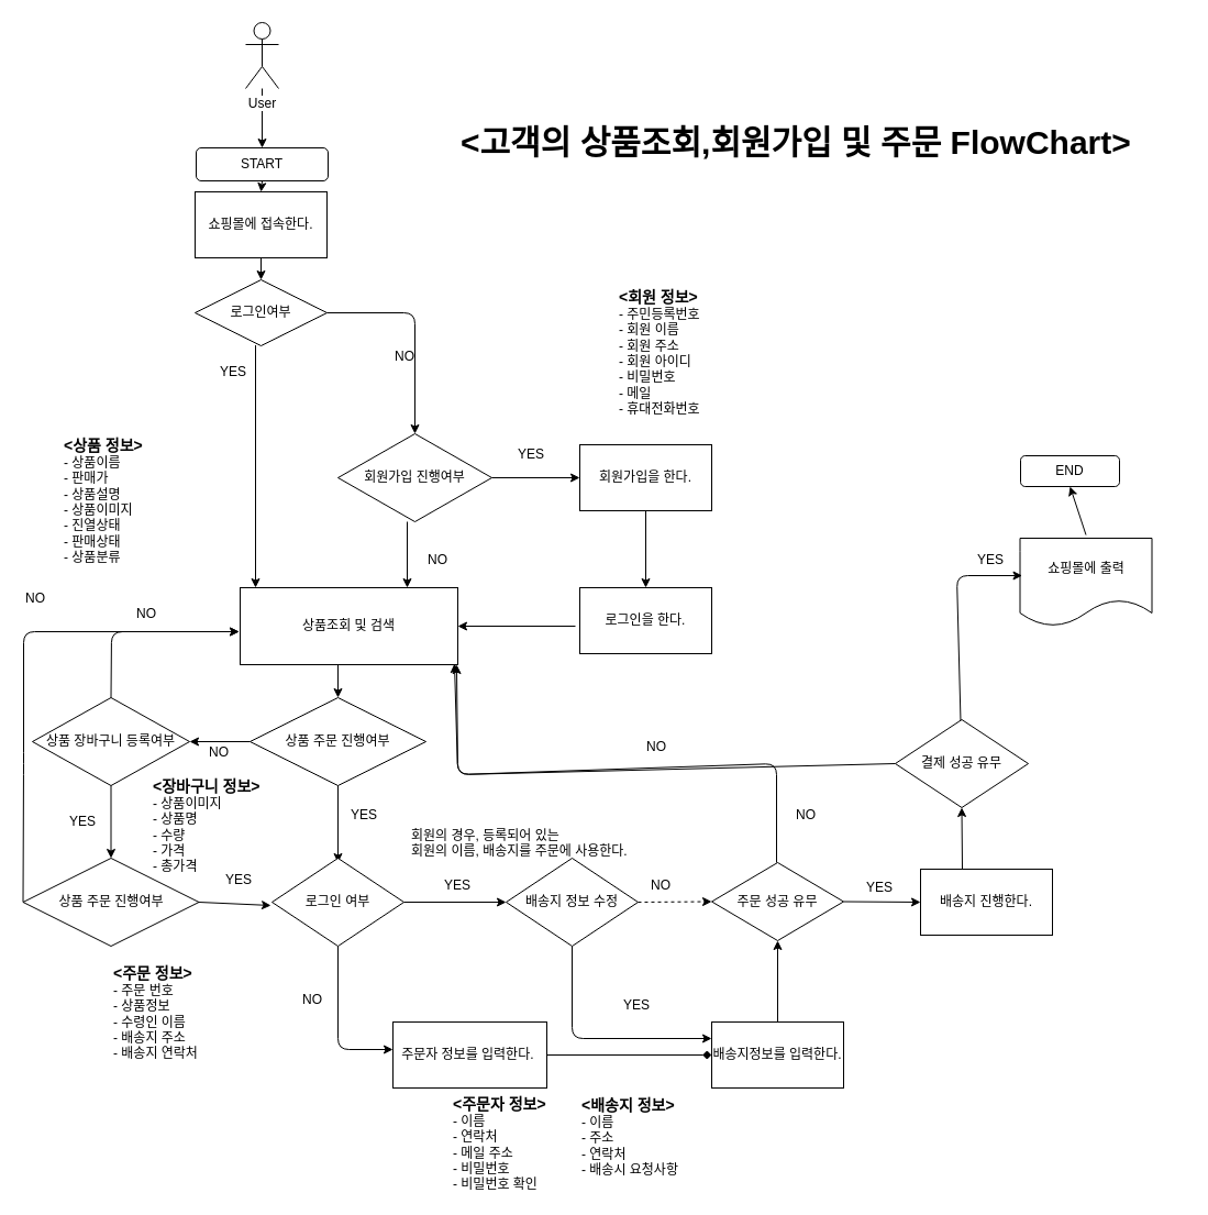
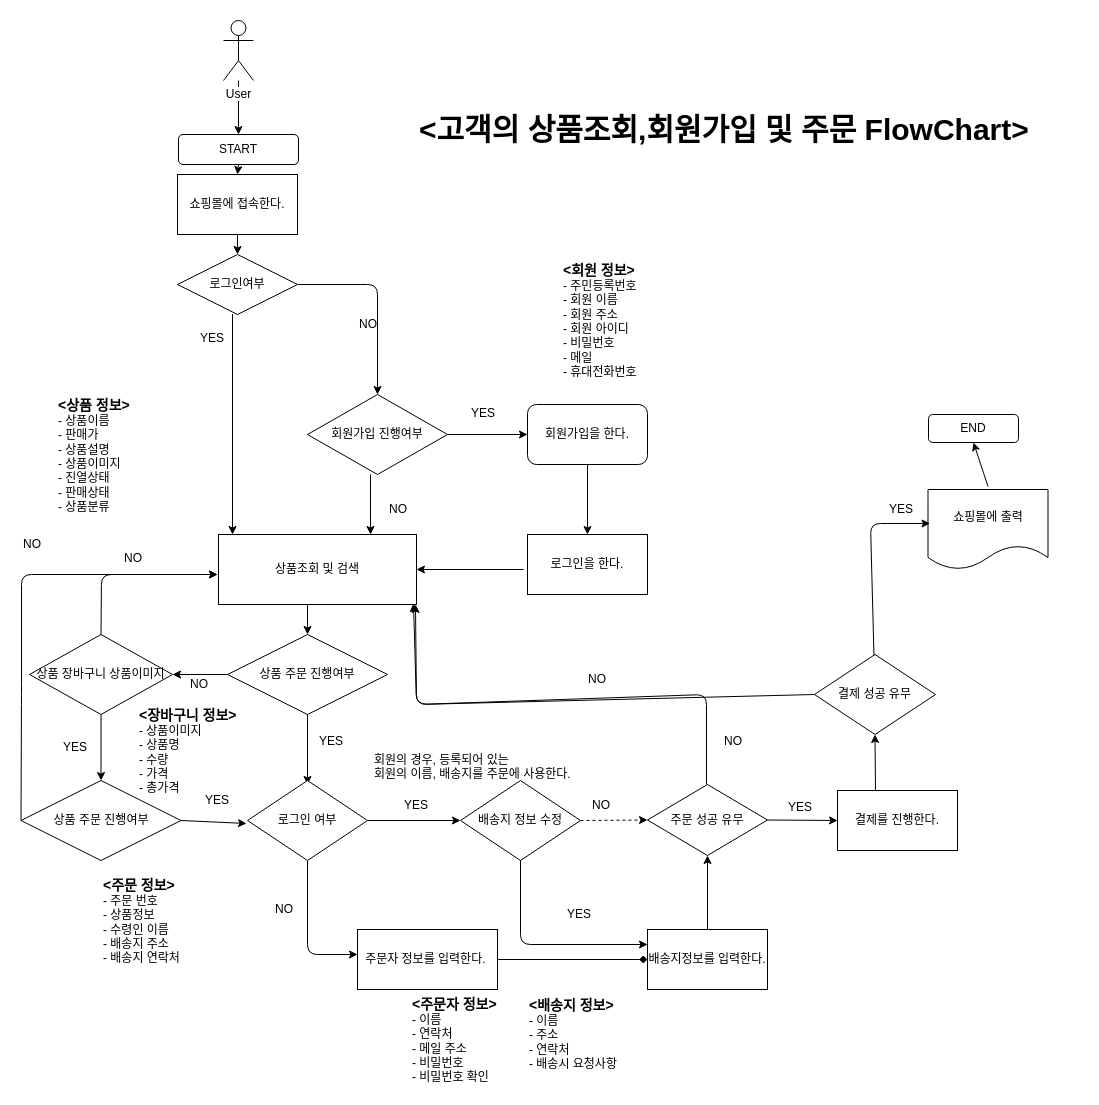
  <mxCell id="0" />
  <mxCell id="1" parent="0" />
  <mxCell id="2" value="" style="edgeStyle=orthogonalEdgeStyle;rounded=0;orthogonalLoop=1;jettySize=auto;html=1;entryX=0.5;entryY=0;entryDx=0;entryDy=0;" parent="1" source="3" target="58" edge="1"><mxGeometry relative="1" as="geometry"><mxPoint x="238" y="140" as="targetPoint" /></mxGeometry></mxCell>
  <mxCell id="3" value="User" style="shape=umlActor;verticalLabelPosition=bottom;labelBackgroundColor=#ffffff;verticalAlign=top;html=1;outlineConnect=0;" parent="1" vertex="1"><mxGeometry x="223" y="20" width="30" height="60" as="geometry" /></mxCell>
- <mxCell id="4" value="회원가입을 한다." style="rounded=0;whiteSpace=wrap;html=1;" parent="1" vertex="1"><mxGeometry x="527" y="404" width="120" height="60" as="geometry" /></mxCell>
+ <mxCell id="4" value="회원가입을 한다." style="whiteSpace=wrap;html=1;rounded=1;" parent="1" vertex="1"><mxGeometry x="527" y="404" width="120" height="60" as="geometry" /></mxCell>
  <mxCell id="5" value="로그인여부" style="rhombus;whiteSpace=wrap;html=1;" parent="1" vertex="1"><mxGeometry x="177" y="254" width="120" height="60" as="geometry" /></mxCell>
  <mxCell id="6" value="" style="endArrow=classic;html=1;exitX=1;exitY=0.5;exitDx=0;exitDy=0;" parent="1" source="5" edge="1"><mxGeometry width="50" height="50" relative="1" as="geometry"><mxPoint x="177" y="384" as="sourcePoint" /><mxPoint x="377" y="394" as="targetPoint" /><Array as="points"><mxPoint x="377" y="284" /></Array></mxGeometry></mxCell>
  <mxCell id="7" value="" style="endArrow=classic;html=1;exitX=1;exitY=0.5;exitDx=0;exitDy=0;" parent="1" edge="1"><mxGeometry width="50" height="50" relative="1" as="geometry"><mxPoint x="232" y="313.5" as="sourcePoint" /><mxPoint x="232" y="534" as="targetPoint" /></mxGeometry></mxCell>
  <mxCell id="8" value="YES" style="text;html=1;resizable=0;points=[];autosize=1;align=left;verticalAlign=top;spacingTop=-4;" parent="1" vertex="1"><mxGeometry x="198" y="328" width="40" height="20" as="geometry" /></mxCell>
  <mxCell id="9" value="NO" style="text;html=1;resizable=0;points=[];autosize=1;align=left;verticalAlign=top;spacingTop=-4;" parent="1" vertex="1"><mxGeometry x="357" y="314" width="30" height="20" as="geometry" /></mxCell>
  <mxCell id="10" value="" style="endArrow=classic;html=1;entryX=0.5;entryY=0;entryDx=0;entryDy=0;exitX=0.5;exitY=1;exitDx=0;exitDy=0;" parent="1" source="63" target="5" edge="1"><mxGeometry width="50" height="50" relative="1" as="geometry"><mxPoint x="237" y="233" as="sourcePoint" /><mxPoint x="277" y="214" as="targetPoint" /></mxGeometry></mxCell>
  <mxCell id="11" value="회원가입 진행여부" style="rhombus;whiteSpace=wrap;html=1;" parent="1" vertex="1"><mxGeometry x="307" y="394" width="140" height="80" as="geometry" /></mxCell>
  <mxCell id="12" value="" style="endArrow=classic;html=1;exitX=1;exitY=0.5;exitDx=0;exitDy=0;entryX=0;entryY=0.5;entryDx=0;entryDy=0;" parent="1" source="11" target="4" edge="1"><mxGeometry width="50" height="50" relative="1" as="geometry"><mxPoint x="447" y="454" as="sourcePoint" /><mxPoint x="497" y="404" as="targetPoint" /></mxGeometry></mxCell>
  <mxCell id="13" value="YES" style="text;html=1;resizable=0;points=[];autosize=1;align=left;verticalAlign=top;spacingTop=-4;" parent="1" vertex="1"><mxGeometry x="469" y="403" width="40" height="20" as="geometry" /></mxCell>
  <mxCell id="14" value="" style="endArrow=classic;html=1;exitX=0.45;exitY=1;exitDx=0;exitDy=0;exitPerimeter=0;" parent="1" source="11" edge="1"><mxGeometry width="50" height="50" relative="1" as="geometry"><mxPoint x="177" y="544" as="sourcePoint" /><mxPoint x="370" y="534" as="targetPoint" /></mxGeometry></mxCell>
  <mxCell id="15" value="NO" style="text;html=1;resizable=0;points=[];autosize=1;align=left;verticalAlign=top;spacingTop=-4;" parent="1" vertex="1"><mxGeometry x="387" y="499" width="30" height="20" as="geometry" /></mxCell>
  <mxCell id="16" value="상품조회 및 검색" style="rounded=0;whiteSpace=wrap;html=1;" parent="1" vertex="1"><mxGeometry x="218" y="534" width="198" height="70" as="geometry" /></mxCell>
  <mxCell id="17" value="로그인을 한다." style="rounded=0;whiteSpace=wrap;html=1;" parent="1" vertex="1"><mxGeometry x="527" y="534" width="120" height="60" as="geometry" /></mxCell>
  <mxCell id="18" value="" style="endArrow=classic;html=1;exitX=0.5;exitY=1;exitDx=0;exitDy=0;entryX=0.5;entryY=0;entryDx=0;entryDy=0;" parent="1" source="4" target="17" edge="1"><mxGeometry width="50" height="50" relative="1" as="geometry"><mxPoint x="587" y="489" as="sourcePoint" /><mxPoint x="637" y="439" as="targetPoint" /></mxGeometry></mxCell>
  <mxCell id="19" value="" style="endArrow=classic;html=1;entryX=1;entryY=0.5;entryDx=0;entryDy=0;" parent="1" target="16" edge="1"><mxGeometry width="50" height="50" relative="1" as="geometry"><mxPoint x="523" y="569" as="sourcePoint" /><mxPoint x="577" y="534" as="targetPoint" /></mxGeometry></mxCell>
  <mxCell id="20" value="상품 주문 진행여부" style="rhombus;whiteSpace=wrap;html=1;" parent="1" vertex="1"><mxGeometry x="227" y="634" width="160" height="80" as="geometry" /></mxCell>
  <mxCell id="21" value="" style="endArrow=classic;html=1;entryX=0.5;entryY=0;entryDx=0;entryDy=0;" parent="1" target="20" edge="1"><mxGeometry width="50" height="50" relative="1" as="geometry"><mxPoint x="307" y="604" as="sourcePoint" /><mxPoint x="357" y="594" as="targetPoint" /></mxGeometry></mxCell>
  <mxCell id="22" value="" style="endArrow=classic;html=1;exitX=0.5;exitY=1;exitDx=0;exitDy=0;entryX=0.5;entryY=0;entryDx=0;entryDy=0;" parent="1" source="20" edge="1"><mxGeometry width="50" height="50" relative="1" as="geometry"><mxPoint x="327" y="744" as="sourcePoint" /><mxPoint x="307" y="784" as="targetPoint" /></mxGeometry></mxCell>
  <mxCell id="23" value="YES" style="text;html=1;resizable=0;points=[];autosize=1;align=left;verticalAlign=top;spacingTop=-4;" parent="1" vertex="1"><mxGeometry x="317" y="731" width="40" height="20" as="geometry" /></mxCell>
  <mxCell id="24" value="" style="endArrow=classic;html=1;entryX=1;entryY=0.5;entryDx=0;entryDy=0;exitX=0;exitY=0.5;exitDx=0;exitDy=0;" parent="1" source="20" target="26" edge="1"><mxGeometry width="50" height="50" relative="1" as="geometry"><mxPoint x="387" y="674" as="sourcePoint" /><mxPoint x="447" y="674" as="targetPoint" /></mxGeometry></mxCell>
  <mxCell id="25" value="NO" style="text;html=1;resizable=0;points=[];autosize=1;align=left;verticalAlign=top;spacingTop=-4;" parent="1" vertex="1"><mxGeometry x="188" y="674" width="30" height="20" as="geometry" /></mxCell>
- <mxCell id="26" value="상품 장바구니 등록여부" style="rhombus;whiteSpace=wrap;html=1;" parent="1" vertex="1"><mxGeometry x="29" y="634" width="143" height="80" as="geometry" /></mxCell>
+ <mxCell id="26" value="상품 장바구니 상품이미지" style="rhombus;whiteSpace=wrap;html=1;" parent="1" vertex="1"><mxGeometry x="29" y="634" width="143" height="80" as="geometry" /></mxCell>
  <mxCell id="27" value="" style="endArrow=classic;html=1;exitX=0.5;exitY=0;exitDx=0;exitDy=0;" parent="1" source="26" edge="1"><mxGeometry width="50" height="50" relative="1" as="geometry"><mxPoint x="87" y="634" as="sourcePoint" /><mxPoint x="217" y="574" as="targetPoint" /><Array as="points"><mxPoint x="101" y="574" /></Array></mxGeometry></mxCell>
  <mxCell id="28" value="NO" style="text;html=1;resizable=0;points=[];autosize=1;align=left;verticalAlign=top;spacingTop=-4;" parent="1" vertex="1"><mxGeometry x="122" y="548" width="30" height="20" as="geometry" /></mxCell>
  <mxCell id="29" value="상품 주문 진행여부" style="rhombus;whiteSpace=wrap;html=1;" parent="1" vertex="1"><mxGeometry x="20.5" y="780" width="160" height="80" as="geometry" /></mxCell>
  <mxCell id="30" value="" style="endArrow=classic;html=1;exitX=0.5;exitY=1;exitDx=0;exitDy=0;entryX=0.5;entryY=0;entryDx=0;entryDy=0;" parent="1" source="26" target="29" edge="1"><mxGeometry width="50" height="50" relative="1" as="geometry"><mxPoint x="17" y="934" as="sourcePoint" /><mxPoint x="67" y="884" as="targetPoint" /></mxGeometry></mxCell>
  <mxCell id="31" value="YES" style="text;html=1;resizable=0;points=[];autosize=1;align=left;verticalAlign=top;spacingTop=-4;" parent="1" vertex="1"><mxGeometry x="60.5" y="737" width="40" height="20" as="geometry" /></mxCell>
  <mxCell id="32" value="" style="endArrow=classic;html=1;exitX=1;exitY=0.5;exitDx=0;exitDy=0;" parent="1" source="29" edge="1"><mxGeometry width="50" height="50" relative="1" as="geometry"><mxPoint x="177" y="834" as="sourcePoint" /><mxPoint x="246" y="823" as="targetPoint" /></mxGeometry></mxCell>
  <mxCell id="33" value="YES&lt;br&gt;&lt;br&gt;" style="text;html=1;resizable=0;points=[];autosize=1;align=left;verticalAlign=top;spacingTop=-4;" parent="1" vertex="1"><mxGeometry x="203" y="790" width="40" height="30" as="geometry" /></mxCell>
  <mxCell id="34" value="" style="endArrow=classic;html=1;exitX=0;exitY=0.5;exitDx=0;exitDy=0;" parent="1" source="29" edge="1"><mxGeometry width="50" height="50" relative="1" as="geometry"><mxPoint x="10.5" y="820" as="sourcePoint" /><mxPoint x="217" y="574" as="targetPoint" /><Array as="points"><mxPoint x="21" y="694" /><mxPoint x="21" y="574" /></Array></mxGeometry></mxCell>
  <mxCell id="35" value="NO&lt;br&gt;&lt;br&gt;" style="text;html=1;resizable=0;points=[];autosize=1;align=left;verticalAlign=top;spacingTop=-4;" parent="1" vertex="1"><mxGeometry x="20.5" y="534" width="30" height="30" as="geometry" /></mxCell>
  <mxCell id="36" value="로그인 여부" style="rhombus;whiteSpace=wrap;html=1;" parent="1" vertex="1"><mxGeometry x="247" y="780" width="120" height="80" as="geometry" /></mxCell>
  <mxCell id="37" value="" style="endArrow=classic;html=1;exitX=1;exitY=0.5;exitDx=0;exitDy=0;entryX=0;entryY=0.5;entryDx=0;entryDy=0;" parent="1" source="36" target="48" edge="1"><mxGeometry width="50" height="50" relative="1" as="geometry"><mxPoint x="362" y="830" as="sourcePoint" /><mxPoint x="467" y="820" as="targetPoint" /></mxGeometry></mxCell>
  <mxCell id="38" value="YES" style="text;html=1;resizable=0;points=[];autosize=1;align=left;verticalAlign=top;spacingTop=-4;" parent="1" vertex="1"><mxGeometry x="402" y="795" width="40" height="20" as="geometry" /></mxCell>
  <mxCell id="39" value="회원의 경우, 등록되어 있는&amp;nbsp;&lt;br&gt;회원의 이름, 배송지를 주문에 사용한다.&lt;br&gt;" style="text;html=1;resizable=0;points=[];autosize=1;align=left;verticalAlign=top;spacingTop=-4;" parent="1" vertex="1"><mxGeometry x="372" y="750" width="230" height="30" as="geometry" /></mxCell>
- <mxCell id="40" value="배송지 진행한다." style="rounded=0;whiteSpace=wrap;html=1;" parent="1" vertex="1"><mxGeometry x="837" y="790" width="120" height="60" as="geometry" /></mxCell>
+ <mxCell id="40" value="결제를 진행한다." style="rounded=0;whiteSpace=wrap;html=1;" parent="1" vertex="1"><mxGeometry x="837" y="790" width="120" height="60" as="geometry" /></mxCell>
  <mxCell id="41" value="" style="endArrow=classic;html=1;exitX=1;exitY=0.5;exitDx=0;exitDy=0;" parent="1" source="68" edge="1"><mxGeometry width="50" height="50" relative="1" as="geometry"><mxPoint x="767" y="820" as="sourcePoint" /><mxPoint x="837" y="820" as="targetPoint" /></mxGeometry></mxCell>
  <mxCell id="42" value="" style="endArrow=classic;html=1;exitX=0.5;exitY=1;exitDx=0;exitDy=0;" parent="1" source="36" edge="1"><mxGeometry width="50" height="50" relative="1" as="geometry"><mxPoint x="297" y="884" as="sourcePoint" /><mxPoint x="357" y="954" as="targetPoint" /><Array as="points"><mxPoint x="307" y="954" /></Array></mxGeometry></mxCell>
  <mxCell id="43" value="NO&lt;br&gt;&lt;br&gt;" style="text;html=1;resizable=0;points=[];autosize=1;align=left;verticalAlign=top;spacingTop=-4;" parent="1" vertex="1"><mxGeometry x="273" y="899" width="30" height="30" as="geometry" /></mxCell>
  <mxCell id="44" value="배송지정보를 입력한다." style="rounded=0;whiteSpace=wrap;html=1;" parent="1" vertex="1"><mxGeometry x="647" y="929" width="120" height="60" as="geometry" /></mxCell>
  <mxCell id="45" value="" style="endArrow=classic;html=1;entryX=0.5;entryY=1;entryDx=0;entryDy=0;" parent="1" target="68" edge="1"><mxGeometry width="50" height="50" relative="1" as="geometry"><mxPoint x="707" y="929" as="sourcePoint" /><mxPoint x="707" y="850" as="targetPoint" /></mxGeometry></mxCell>
  <mxCell id="46" value="&lt;font style=&quot;font-size: 14px&quot;&gt;&lt;b&gt;&amp;lt;주문자 정보&amp;gt;&lt;/b&gt;&lt;/font&gt;&lt;br&gt;- 이름&lt;br&gt;- 연락처&lt;br&gt;- 메일 주소&lt;br&gt;- 비밀번호&lt;br&gt;- 비밀번호 확인&lt;br&gt;" style="text;html=1;resizable=0;points=[];autosize=1;align=left;verticalAlign=top;spacingTop=-4;" parent="1" vertex="1"><mxGeometry x="410" y="993" width="110" height="90" as="geometry" /></mxCell>
  <mxCell id="47" value="&lt;font style=&quot;font-size: 14px&quot;&gt;&lt;b&gt;&amp;lt;배송지 정보&amp;gt;&lt;/b&gt;&lt;/font&gt;&lt;br&gt;- 이름&lt;br&gt;- 주소&lt;br&gt;- 연락처&lt;br&gt;- 배송시 요청사항&lt;br&gt;" style="text;html=1;resizable=0;points=[];autosize=1;align=left;verticalAlign=top;spacingTop=-4;" parent="1" vertex="1"><mxGeometry x="527" y="994" width="110" height="70" as="geometry" /></mxCell>
  <mxCell id="48" value="배송지 정보 수정" style="rhombus;whiteSpace=wrap;html=1;" parent="1" vertex="1"><mxGeometry x="460" y="780" width="120" height="80" as="geometry" /></mxCell>
  <mxCell id="49" value="&lt;span&gt;주문자 정보를 입력한다.&amp;nbsp;&lt;/span&gt;" style="rounded=0;whiteSpace=wrap;html=1;" parent="1" vertex="1"><mxGeometry x="357" y="929" width="140" height="60" as="geometry" /></mxCell>
  <mxCell id="50" value="" style="endArrow=diamond;html=1;exitX=1;exitY=0.5;exitDx=0;exitDy=0;entryX=0;entryY=0.5;entryDx=0;entryDy=0;" parent="1" source="49" target="44" edge="1"><mxGeometry width="50" height="50" relative="1" as="geometry"><mxPoint x="495" y="974" as="sourcePoint" /><mxPoint x="545" y="924" as="targetPoint" /></mxGeometry></mxCell>
  <mxCell id="51" value="" style="endArrow=classic;html=1;exitX=0.5;exitY=1;exitDx=0;exitDy=0;entryX=0;entryY=0.25;entryDx=0;entryDy=0;" parent="1" source="48" target="44" edge="1"><mxGeometry width="50" height="50" relative="1" as="geometry"><mxPoint x="502" y="875" as="sourcePoint" /><mxPoint x="643" y="938" as="targetPoint" /><Array as="points"><mxPoint x="520" y="944" /></Array></mxGeometry></mxCell>
  <mxCell id="52" value="" style="endArrow=classic;html=1;entryX=0;entryY=0.5;entryDx=0;entryDy=0;exitX=1;exitY=0.5;exitDx=0;exitDy=0;dashed=1;" parent="1" source="48" target="68" edge="1"><mxGeometry width="50" height="50" relative="1" as="geometry"><mxPoint x="562" y="830" as="sourcePoint" /><mxPoint x="647" y="820" as="targetPoint" /></mxGeometry></mxCell>
  <mxCell id="53" value="NO&lt;br&gt;&lt;br&gt;" style="text;html=1;resizable=0;points=[];autosize=1;align=left;verticalAlign=top;spacingTop=-4;" parent="1" vertex="1"><mxGeometry x="589.5" y="795" width="30" height="30" as="geometry" /></mxCell>
  <mxCell id="54" value="YES&lt;br&gt;&lt;br&gt;" style="text;html=1;resizable=0;points=[];autosize=1;align=left;verticalAlign=top;spacingTop=-4;" parent="1" vertex="1"><mxGeometry x="565" y="904" width="40" height="30" as="geometry" /></mxCell>
  <mxCell id="55" value="&lt;font style=&quot;font-size: 30px&quot;&gt;&lt;b&gt;&amp;lt;고객의 상품조회,회원가입 및 주문 FlowChart&amp;gt;&lt;/b&gt;&lt;/font&gt;" style="text;html=1;resizable=0;points=[];autosize=1;align=left;verticalAlign=top;spacingTop=-4;fontSize=30;" parent="1" vertex="1"><mxGeometry x="417" y="109" width="660" height="40" as="geometry" /></mxCell>
  <mxCell id="56" value="결제 성공 유무" style="rhombus;whiteSpace=wrap;html=1;" parent="1" vertex="1"><mxGeometry x="814" y="654" width="121" height="80" as="geometry" /></mxCell>
  <mxCell id="57" value="" style="endArrow=classic;html=1;exitX=0.5;exitY=0;exitDx=0;exitDy=0;entryX=0.5;entryY=1;entryDx=0;entryDy=0;" parent="1" target="56" edge="1"><mxGeometry width="50" height="50" relative="1" as="geometry"><mxPoint x="875" y="790" as="sourcePoint" /><mxPoint x="944" y="744" as="targetPoint" /></mxGeometry></mxCell>
  <mxCell id="58" value="START" style="rounded=1;whiteSpace=wrap;html=1;" parent="1" vertex="1"><mxGeometry x="178" y="134" width="120" height="30" as="geometry" /></mxCell>
  <mxCell id="59" value="END" style="rounded=1;whiteSpace=wrap;html=1;" parent="1" vertex="1"><mxGeometry x="928" y="414" width="90" height="28" as="geometry" /></mxCell>
  <mxCell id="60" value="쇼핑몰에 출력" style="shape=document;whiteSpace=wrap;html=1;boundedLbl=1;" parent="1" vertex="1"><mxGeometry x="927.5" y="489" width="120" height="80" as="geometry" /></mxCell>
  <mxCell id="61" value="" style="endArrow=classic;html=1;entryX=0.017;entryY=0.425;entryDx=0;entryDy=0;entryPerimeter=0;" parent="1" source="56" target="60" edge="1"><mxGeometry width="50" height="50" relative="1" as="geometry"><mxPoint x="838" y="526" as="sourcePoint" /><mxPoint x="888" y="496" as="targetPoint" /><Array as="points"><mxPoint x="870" y="523" /></Array></mxGeometry></mxCell>
  <mxCell id="62" value="YES" style="text;html=1;resizable=0;points=[];autosize=1;align=left;verticalAlign=top;spacingTop=-4;" parent="1" vertex="1"><mxGeometry x="886.5" y="499" width="40" height="20" as="geometry" /></mxCell>
  <mxCell id="63" value="쇼핑몰에 접속한다." style="rounded=0;whiteSpace=wrap;html=1;" parent="1" vertex="1"><mxGeometry x="177" y="174" width="120" height="60" as="geometry" /></mxCell>
  <mxCell id="64" value="" style="endArrow=classic;html=1;exitX=0.5;exitY=1;exitDx=0;exitDy=0;entryX=0.5;entryY=0;entryDx=0;entryDy=0;dashed=1;" parent="1" source="58" target="63" edge="1"><mxGeometry width="50" height="50" relative="1" as="geometry"><mxPoint x="226" y="194" as="sourcePoint" /><mxPoint x="276" y="144" as="targetPoint" /></mxGeometry></mxCell>
  <mxCell id="65" value="" style="endArrow=classic;html=1;entryX=0.5;entryY=1;entryDx=0;entryDy=0;" parent="1" target="59" edge="1"><mxGeometry width="50" height="50" relative="1" as="geometry"><mxPoint x="987.5" y="486" as="sourcePoint" /><mxPoint x="1037.5" y="436" as="targetPoint" /></mxGeometry></mxCell>
  <mxCell id="66" value="" style="endArrow=classic;html=1;exitX=0;exitY=0.5;exitDx=0;exitDy=0;" parent="1" source="56" edge="1"><mxGeometry width="50" height="50" relative="1" as="geometry"><mxPoint x="776" y="694" as="sourcePoint" /><mxPoint x="413" y="603" as="targetPoint" /><Array as="points"><mxPoint x="416" y="704" /></Array></mxGeometry></mxCell>
  <mxCell id="67" value="NO" style="text;html=1;resizable=0;points=[];autosize=1;align=left;verticalAlign=top;spacingTop=-4;" parent="1" vertex="1"><mxGeometry x="586" y="669" width="30" height="20" as="geometry" /></mxCell>
  <mxCell id="68" value="주문 성공 유무" style="rhombus;whiteSpace=wrap;html=1;" parent="1" vertex="1"><mxGeometry x="647" y="784" width="120" height="71" as="geometry" /></mxCell>
  <mxCell id="69" value="YES" style="text;html=1;resizable=0;points=[];autosize=1;align=left;verticalAlign=top;spacingTop=-4;" parent="1" vertex="1"><mxGeometry x="786" y="797" width="40" height="20" as="geometry" /></mxCell>
  <mxCell id="70" value="" style="endArrow=classic;html=1;" parent="1" edge="1"><mxGeometry width="50" height="50" relative="1" as="geometry"><mxPoint x="706" y="784" as="sourcePoint" /><mxPoint x="415" y="604" as="targetPoint" /><Array as="points"><mxPoint x="706" y="694" /><mxPoint x="416" y="704" /></Array></mxGeometry></mxCell>
  <mxCell id="71" value="NO" style="text;html=1;resizable=0;points=[];autosize=1;align=left;verticalAlign=top;spacingTop=-4;" parent="1" vertex="1"><mxGeometry x="722" y="731" width="30" height="20" as="geometry" /></mxCell>
  <mxCell id="72" value="&lt;font style=&quot;font-size: 14px&quot;&gt;&lt;b&gt;&amp;lt;회원 정보&amp;gt;&lt;/b&gt;&lt;/font&gt;&lt;br&gt;- 주민등록번호&lt;br&gt;- 회원 이름&lt;br&gt;- 회원 주소&lt;br&gt;- 회원 아이디&lt;br&gt;- 비밀번호&amp;nbsp;&lt;br&gt;- 메일&amp;nbsp;&lt;br&gt;- 휴대전화번호&lt;br&gt;" style="text;html=1;resizable=0;points=[];autosize=1;align=left;verticalAlign=top;spacingTop=-4;" vertex="1" parent="1"><mxGeometry x="561" y="259" width="90" height="110" as="geometry" /></mxCell>
  <mxCell id="73" value="&lt;font style=&quot;font-size: 14px&quot;&gt;&lt;b&gt;&amp;lt;상품 정보&amp;gt;&lt;/b&gt;&lt;/font&gt;&lt;br&gt;- 상품이름&lt;br&gt;- 판매가&lt;br&gt;- 상품설명&lt;br&gt;- 상품이미지&lt;br&gt;- 진열상태&lt;br&gt;- 판매상태&lt;br&gt;- 상품분류&lt;br&gt;" style="text;html=1;resizable=0;points=[];autosize=1;align=left;verticalAlign=top;spacingTop=-4;" vertex="1" parent="1"><mxGeometry x="55.5" y="394" width="90" height="110" as="geometry" /></mxCell>
  <mxCell id="74" value="&lt;font style=&quot;font-size: 14px&quot;&gt;&lt;b&gt;&amp;lt;주문 정보&amp;gt;&lt;/b&gt;&lt;/font&gt;&lt;br&gt;- 주문 번호&lt;br&gt;- 상품정보&lt;br&gt;- 수령인 이름&lt;br&gt;- 배송지 주소&lt;br&gt;- 배송지 연락처&lt;br&gt;" style="text;html=1;resizable=0;points=[];autosize=1;align=left;verticalAlign=top;spacingTop=-4;" vertex="1" parent="1"><mxGeometry x="100.5" y="874" width="100" height="90" as="geometry" /></mxCell>
  <mxCell id="75" value="&lt;font style=&quot;font-size: 14px&quot;&gt;&lt;b&gt;&amp;lt;장바구니 정보&amp;gt;&lt;/b&gt;&lt;/font&gt;&lt;br&gt;- 상품이미지&lt;br&gt;- 상품명&lt;br&gt;- 수량&lt;br&gt;- 가격&lt;br&gt;- 총가격&lt;br&gt;" style="text;html=1;resizable=0;points=[];autosize=1;align=left;verticalAlign=top;spacingTop=-4;" vertex="1" parent="1"><mxGeometry x="137" y="704" width="120" height="90" as="geometry" /></mxCell>
